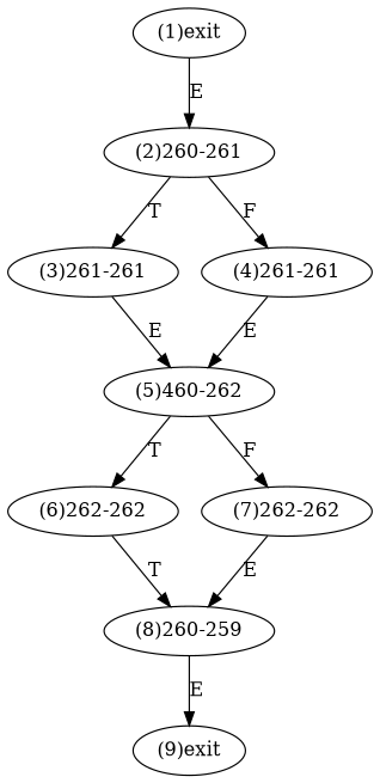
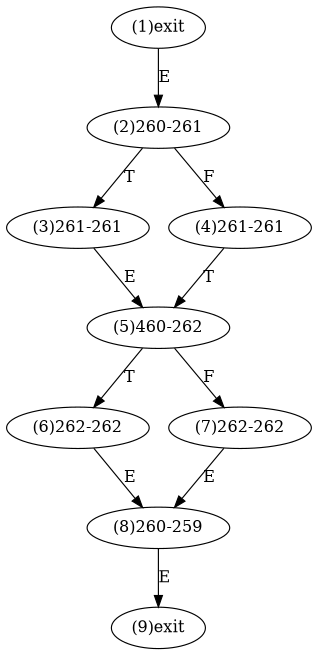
  digraph {
    n1 [label="(1)exit"]
    n2 [label="(2)260-261"]
    n3 [label="(3)261-261"]
    n4 [label="(4)261-261"]
    n5 [label="(5)460-262"]
    n6 [label="(6)262-262"]
    n7 [label="(7)262-262"]
    n8 [label="(8)260-259"]
    n9 [label="(9)exit"]
    n1 -> n2 [label=E]
    n2 -> n3 [label=T]
    n2 -> n4 [label=F]
    n3 -> n5 [label=E]
-   n4 -> n5 [label=E]
+   n4 -> n5 [label=T]
    n5 -> n6 [label=T]
    n5 -> n7 [label=F]
-   n6 -> n8 [label=T]
+   n6 -> n8 [label=E]
    n7 -> n8 [label=E]
    n8 -> n9 [label=E]
  }
